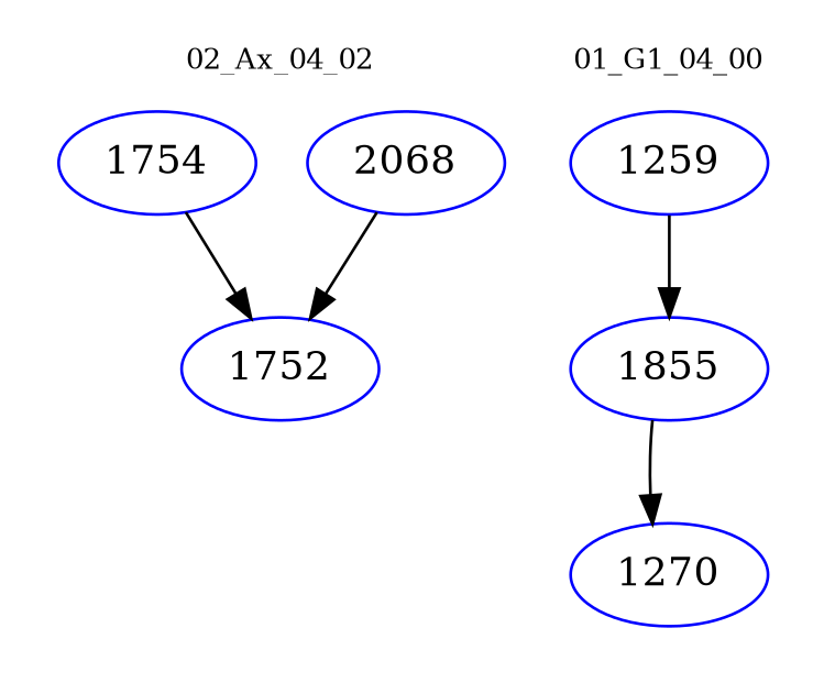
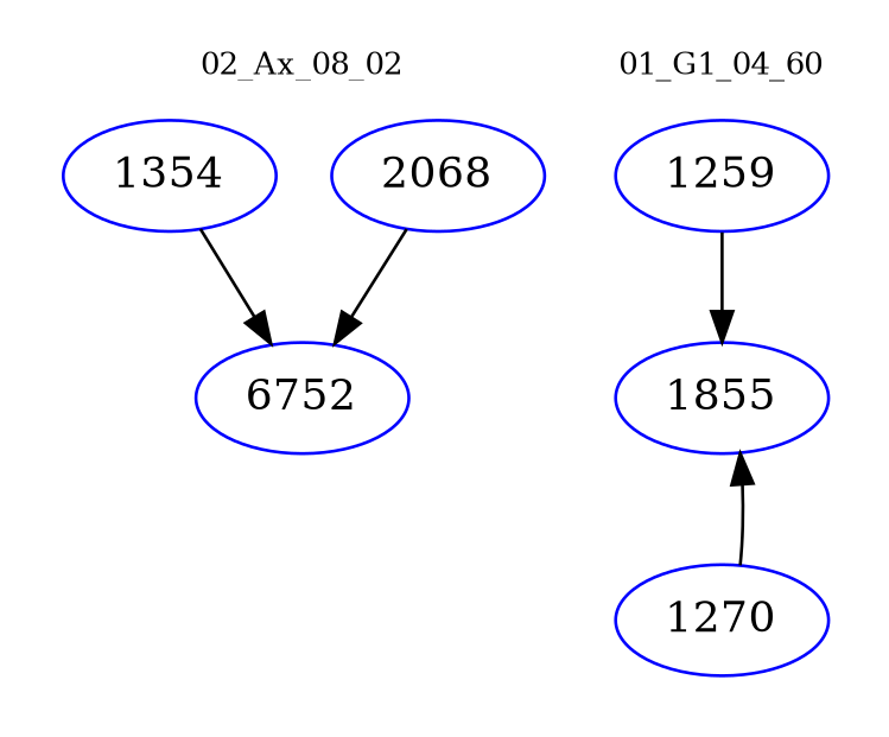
  digraph {
    node [color=blue]
    edge [color=black]
    n1 [label=2068]
-   n2 [label=1752]
-   n3 [label=1754]
+   n2 [label=6752]
+   n3 [label=1354]
    n4 [label=1259]
    n5 [label=1855]
    n6 [label=1270]
    subgraph cluster_1 {
      color=white
      fontsize=10
-     label="02_Ax_04_02"
+     label="02_Ax_08_02"
      n1
      n2
      n3
    }
    subgraph cluster_2 {
      color=white
      fontsize=10
-     label="01_G1_04_00"
+     label="01_G1_04_60"
      n4
      n5
      n6
    }
    n1 -> n2
    n3 -> n2
    n4 -> n5
-   n5 -> n6
+   n6 -> n5
  }
